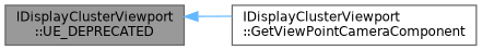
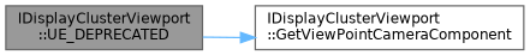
  digraph {
    rankdir=LR
    node [fontname=Helvetica fontsize=10 shape=box style=filled]
    n1 [color=gray40 fillcolor=grey60 fontcolor=black height=0.2 label="IDisplayClusterViewport\l::UE_DEPRECATED" width=0.4]
    n2 [color=grey40 fillcolor=white height=0.2 label="IDisplayClusterViewport\l::GetViewPointCameraComponent" width=0.4]
-   n2 -> n1 [color=steelblue1 fontname=Helvetica fontsize=10 labelfontname=Helvetica labelfontsize=10 style=solid]
+   n1 -> n2 [color=steelblue1 fontname=Helvetica fontsize=10 labelfontname=Helvetica labelfontsize=10 style=solid]
  }
